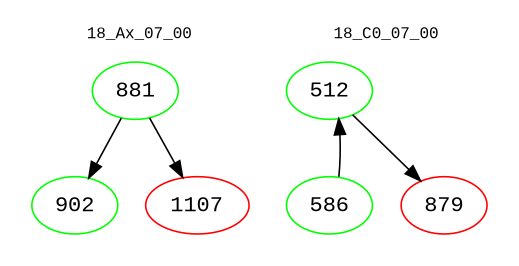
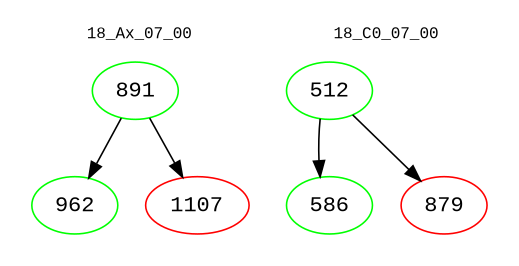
  digraph {
    fontname="Liberation Mono"
    node [color=green fontname="Liberation Mono"]
    edge [color=black fontname="Liberation Mono"]
-   n1 [label=881]
-   n2 [label=902]
+   n1 [label=891]
+   n2 [label=962]
    n3 [color=red label=1107]
    n4 [label=512]
    n5 [label=586]
    n6 [color=red label=879]
    subgraph cluster_1 {
      color=white
      fontsize=10
      label="18_Ax_07_00"
      n1
      n2
      n3
    }
    subgraph cluster_2 {
      color=white
      fontsize=10
      label="18_C0_07_00"
      n4
      n5
      n6
    }
    n1 -> n2
    n1 -> n3
-   n5 -> n4
+   n4 -> n5
    n4 -> n6
  }
